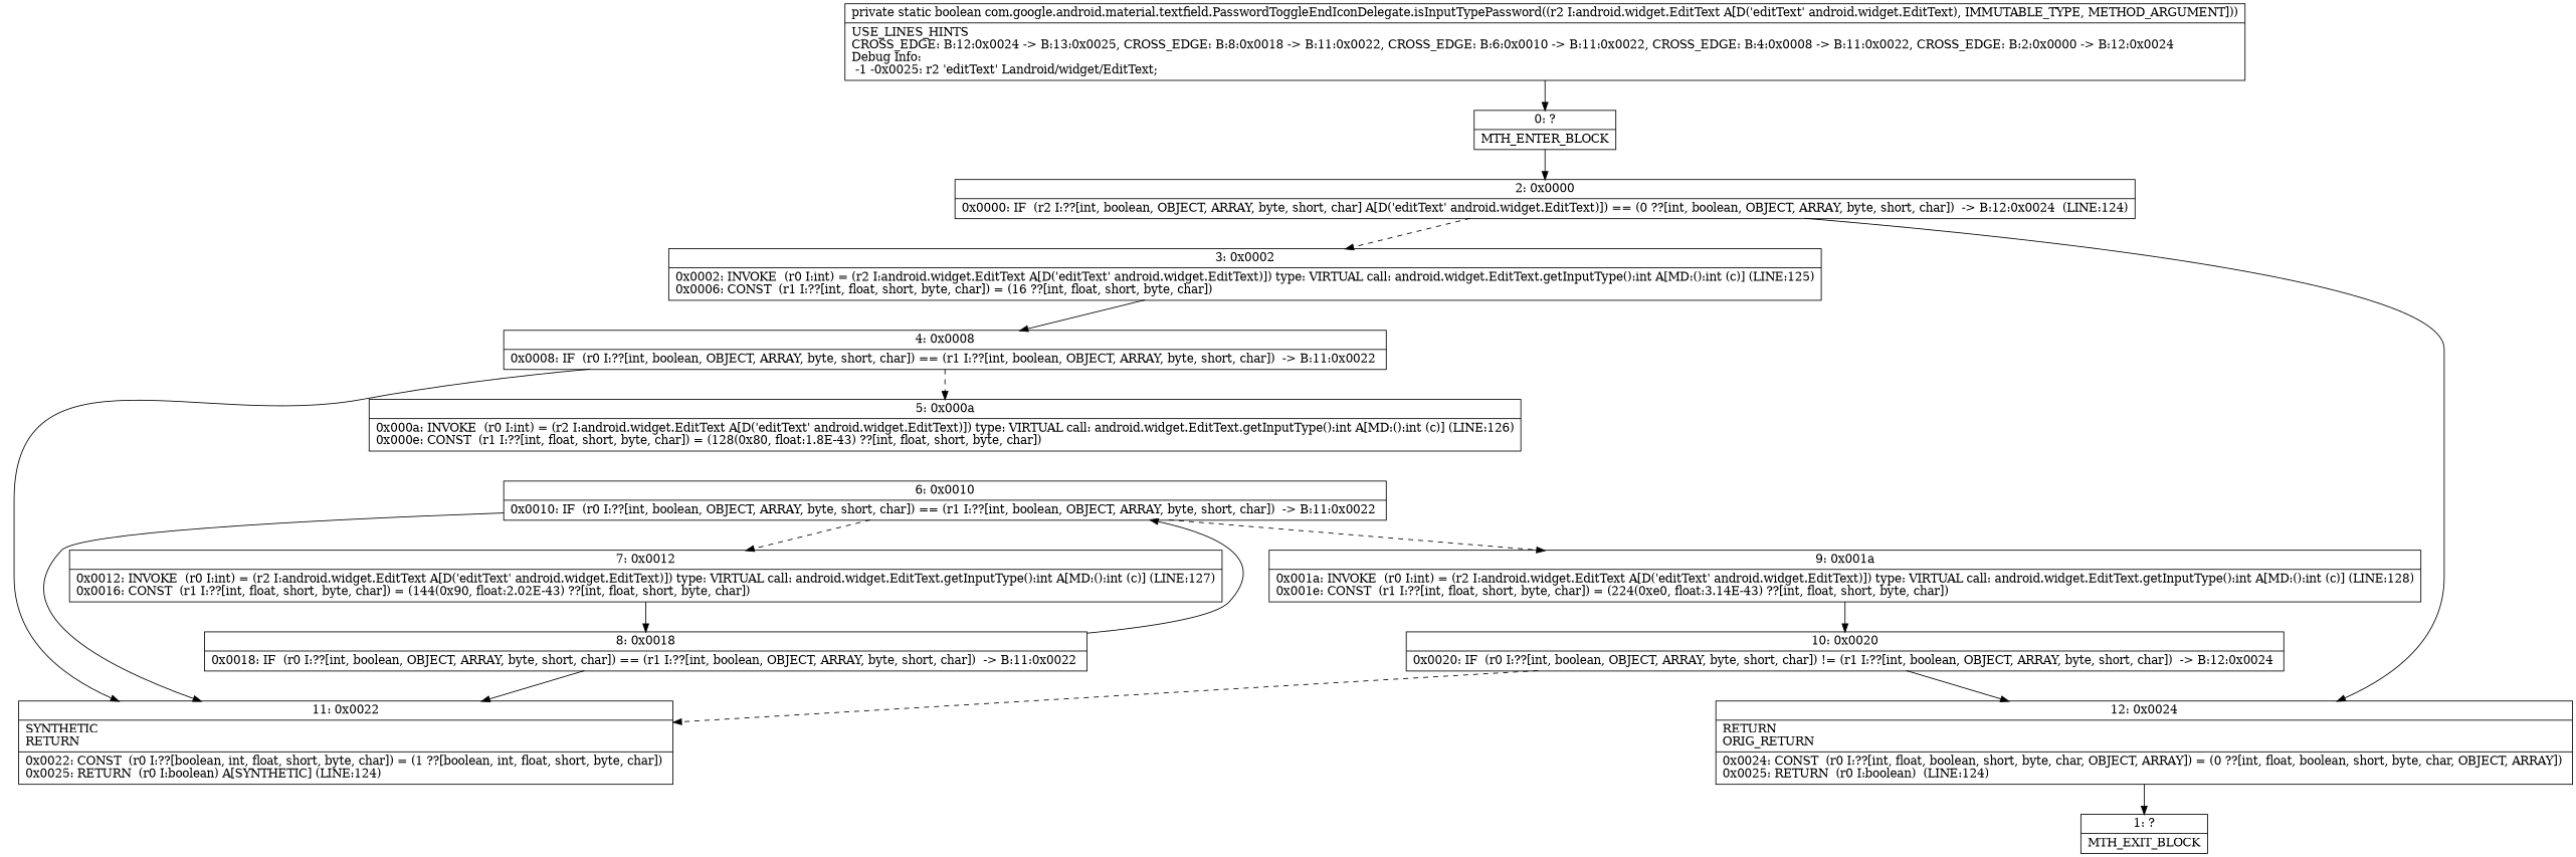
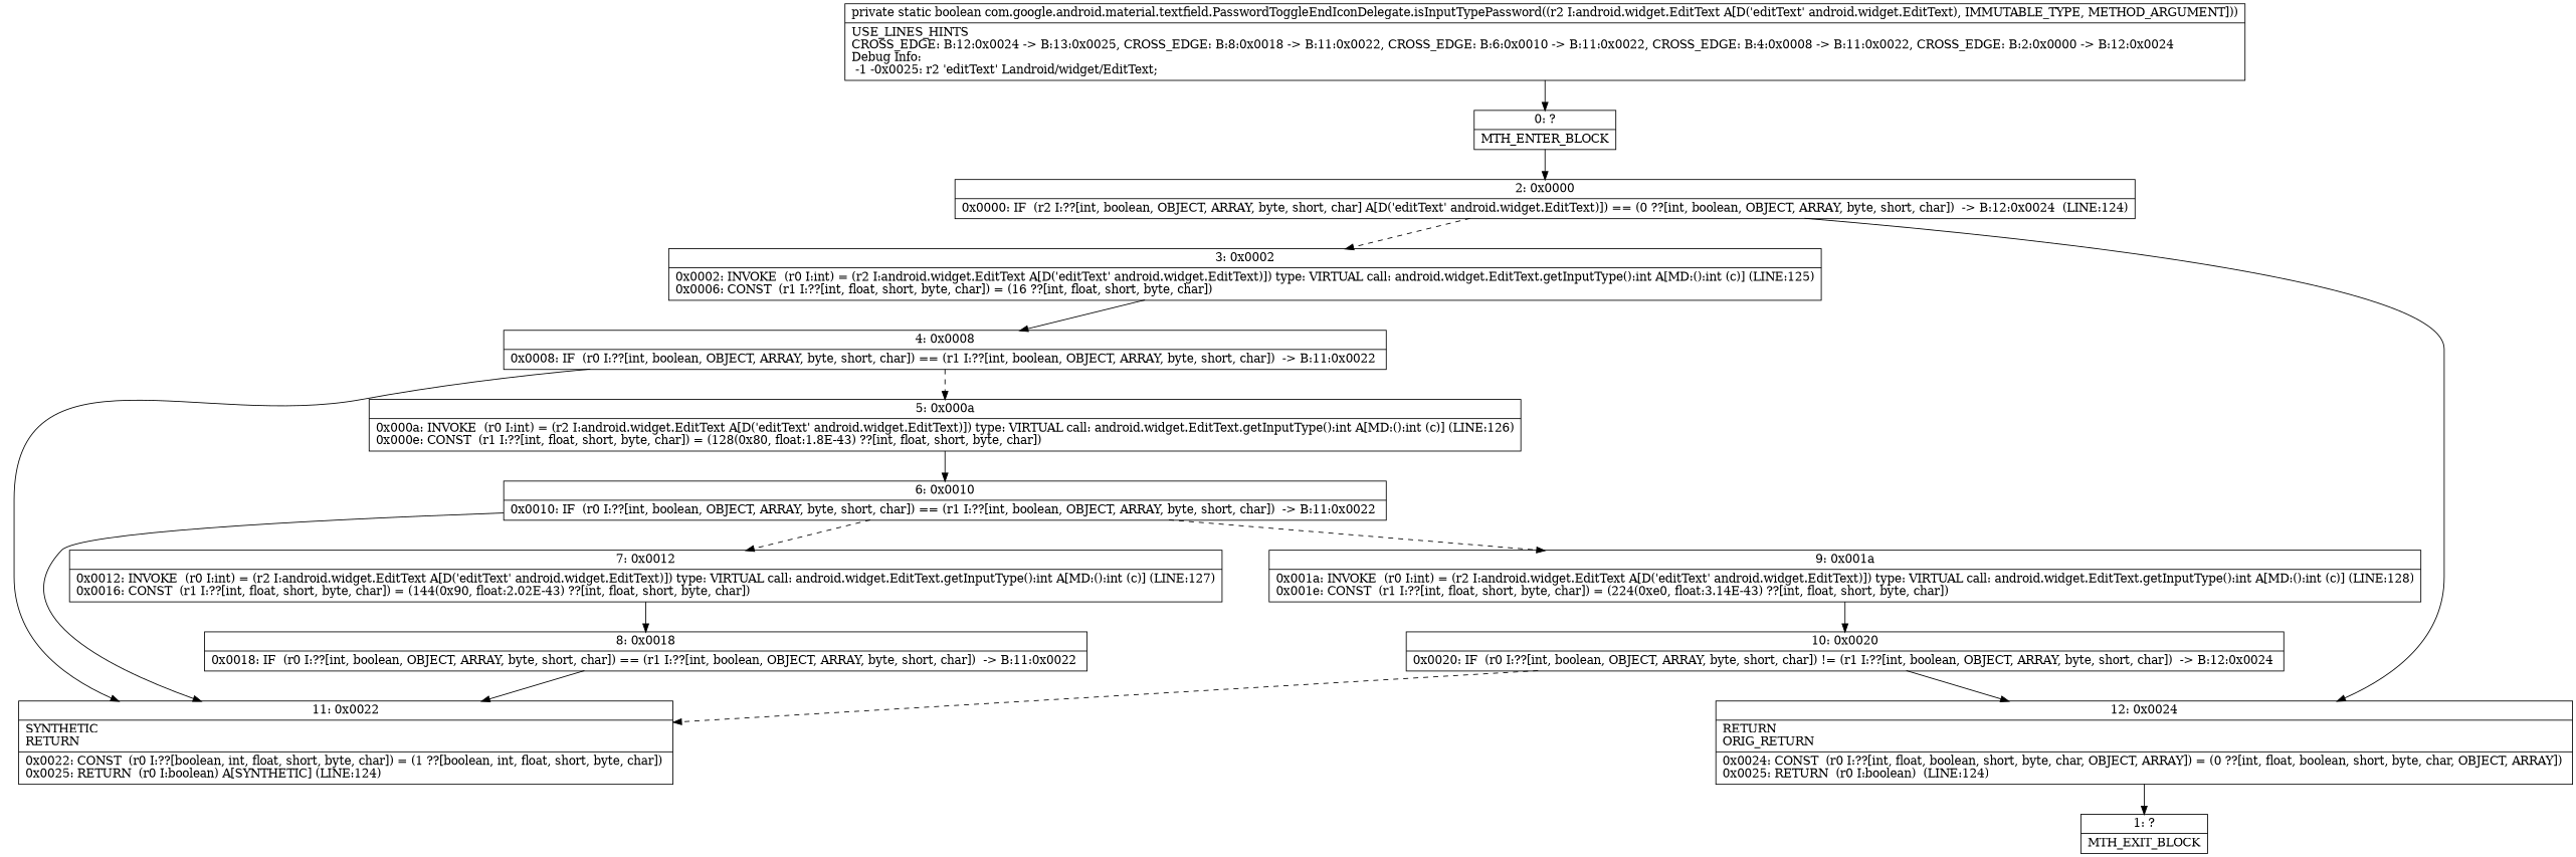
  digraph {
    node [shape=record]
    n1 [label="{0\:\ ?|MTH_ENTER_BLOCK\l}"]
    n2 [label="{2\:\ 0x0000|0x0000: IF  (r2 I:??[int, boolean, OBJECT, ARRAY, byte, short, char] A[D('editText' android.widget.EditText)]) == (0 ??[int, boolean, OBJECT, ARRAY, byte, short, char])  \-\> B:12:0x0024  (LINE:124)\l}"]
    n3 [label="{3\:\ 0x0002|0x0002: INVOKE  (r0 I:int) = (r2 I:android.widget.EditText A[D('editText' android.widget.EditText)]) type: VIRTUAL call: android.widget.EditText.getInputType():int A[MD:():int (c)] (LINE:125)\l0x0006: CONST  (r1 I:??[int, float, short, byte, char]) = (16 ??[int, float, short, byte, char]) \l}"]
    n4 [label="{12\:\ 0x0024|RETURN\lORIG_RETURN\l|0x0024: CONST  (r0 I:??[int, float, boolean, short, byte, char, OBJECT, ARRAY]) = (0 ??[int, float, boolean, short, byte, char, OBJECT, ARRAY]) \l0x0025: RETURN  (r0 I:boolean)  (LINE:124)\l}"]
    n5 [label="{4\:\ 0x0008|0x0008: IF  (r0 I:??[int, boolean, OBJECT, ARRAY, byte, short, char]) == (r1 I:??[int, boolean, OBJECT, ARRAY, byte, short, char])  \-\> B:11:0x0022 \l}"]
    n6 [label="{1\:\ ?|MTH_EXIT_BLOCK\l}"]
    n7 [label="{5\:\ 0x000a|0x000a: INVOKE  (r0 I:int) = (r2 I:android.widget.EditText A[D('editText' android.widget.EditText)]) type: VIRTUAL call: android.widget.EditText.getInputType():int A[MD:():int (c)] (LINE:126)\l0x000e: CONST  (r1 I:??[int, float, short, byte, char]) = (128(0x80, float:1.8E\-43) ??[int, float, short, byte, char]) \l}"]
    n8 [label="{11\:\ 0x0022|SYNTHETIC\lRETURN\l|0x0022: CONST  (r0 I:??[boolean, int, float, short, byte, char]) = (1 ??[boolean, int, float, short, byte, char]) \l0x0025: RETURN  (r0 I:boolean) A[SYNTHETIC] (LINE:124)\l}"]
    n9 [label="{6\:\ 0x0010|0x0010: IF  (r0 I:??[int, boolean, OBJECT, ARRAY, byte, short, char]) == (r1 I:??[int, boolean, OBJECT, ARRAY, byte, short, char])  \-\> B:11:0x0022 \l}"]
    n10 [label="{7\:\ 0x0012|0x0012: INVOKE  (r0 I:int) = (r2 I:android.widget.EditText A[D('editText' android.widget.EditText)]) type: VIRTUAL call: android.widget.EditText.getInputType():int A[MD:():int (c)] (LINE:127)\l0x0016: CONST  (r1 I:??[int, float, short, byte, char]) = (144(0x90, float:2.02E\-43) ??[int, float, short, byte, char]) \l}"]
    n11 [label="{9\:\ 0x001a|0x001a: INVOKE  (r0 I:int) = (r2 I:android.widget.EditText A[D('editText' android.widget.EditText)]) type: VIRTUAL call: android.widget.EditText.getInputType():int A[MD:():int (c)] (LINE:128)\l0x001e: CONST  (r1 I:??[int, float, short, byte, char]) = (224(0xe0, float:3.14E\-43) ??[int, float, short, byte, char]) \l}"]
    n12 [label="{8\:\ 0x0018|0x0018: IF  (r0 I:??[int, boolean, OBJECT, ARRAY, byte, short, char]) == (r1 I:??[int, boolean, OBJECT, ARRAY, byte, short, char])  \-\> B:11:0x0022 \l}"]
    n13 [label="{10\:\ 0x0020|0x0020: IF  (r0 I:??[int, boolean, OBJECT, ARRAY, byte, short, char]) != (r1 I:??[int, boolean, OBJECT, ARRAY, byte, short, char])  \-\> B:12:0x0024 \l}"]
    n14 [label="{private static boolean com.google.android.material.textfield.PasswordToggleEndIconDelegate.isInputTypePassword((r2 I:android.widget.EditText A[D('editText' android.widget.EditText), IMMUTABLE_TYPE, METHOD_ARGUMENT]))  | USE_LINES_HINTS\lCROSS_EDGE: B:12:0x0024 \-\> B:13:0x0025, CROSS_EDGE: B:8:0x0018 \-\> B:11:0x0022, CROSS_EDGE: B:6:0x0010 \-\> B:11:0x0022, CROSS_EDGE: B:4:0x0008 \-\> B:11:0x0022, CROSS_EDGE: B:2:0x0000 \-\> B:12:0x0024\lDebug Info:\l  \-1 \-0x0025: r2 'editText' Landroid\/widget\/EditText;\l}"]
    n1 -> n2
    n2 -> n3 [style=dashed]
    n2 -> n4
    n3 -> n5
    n4 -> n6
    n5 -> n7 [style=dashed]
    n5 -> n8
-   n12 -> n9
+   n7 -> n9
    n9 -> n8
    n9 -> n10 [style=dashed]
    n9 -> n11 [style=dashed]
    n10 -> n12
    n11 -> n13
    n12 -> n8
    n13 -> n4
    n13 -> n8 [style=dashed]
    n14 -> n1
  }
